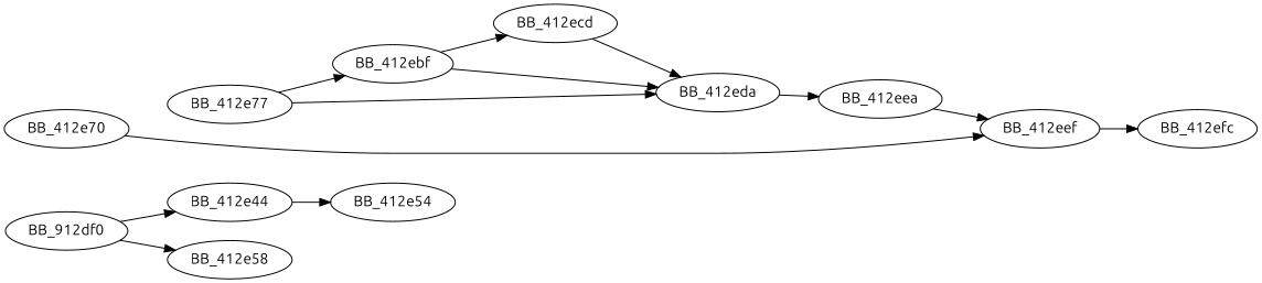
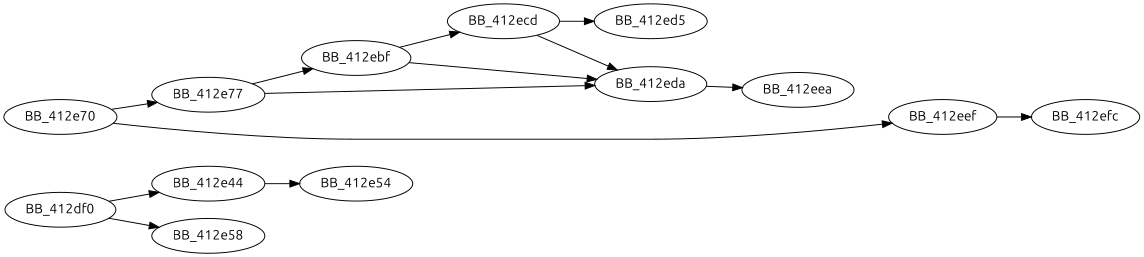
  digraph {
    fontname=Ubuntu
    rankdir=LR
    node [fontname=Ubuntu]
    edge [fontname=Ubuntu]
-   BB_412df0 [label=BB_912df0]
+   BB_412df0
    BB_412e44
    BB_412e58
    BB_412e54
    BB_412e70
    BB_412e77
    BB_412eef
    BB_412ebf
    BB_412eda
    BB_412efc
    BB_412ecd
+   BB_412ed5
    BB_412eea
    BB_412df0 -> BB_412e44
    BB_412df0 -> BB_412e58
    BB_412e44 -> BB_412e54
+   BB_412e70 -> BB_412e77
    BB_412e70 -> BB_412eef
    BB_412e77 -> BB_412ebf
    BB_412e77 -> BB_412eda
    BB_412eef -> BB_412efc
    BB_412ebf -> BB_412eda
    BB_412ebf -> BB_412ecd
    BB_412eda -> BB_412eea
    BB_412ecd -> BB_412eda
-   BB_412eea -> BB_412eef
+   BB_412ecd -> BB_412ed5
  }
